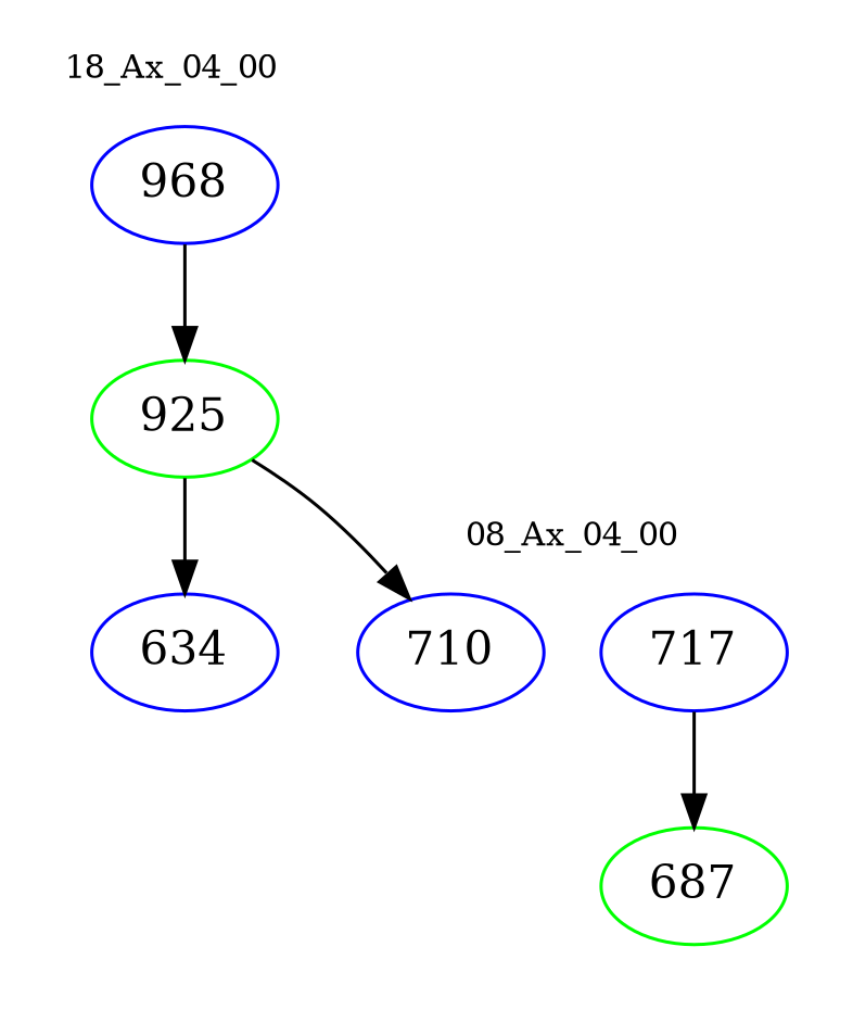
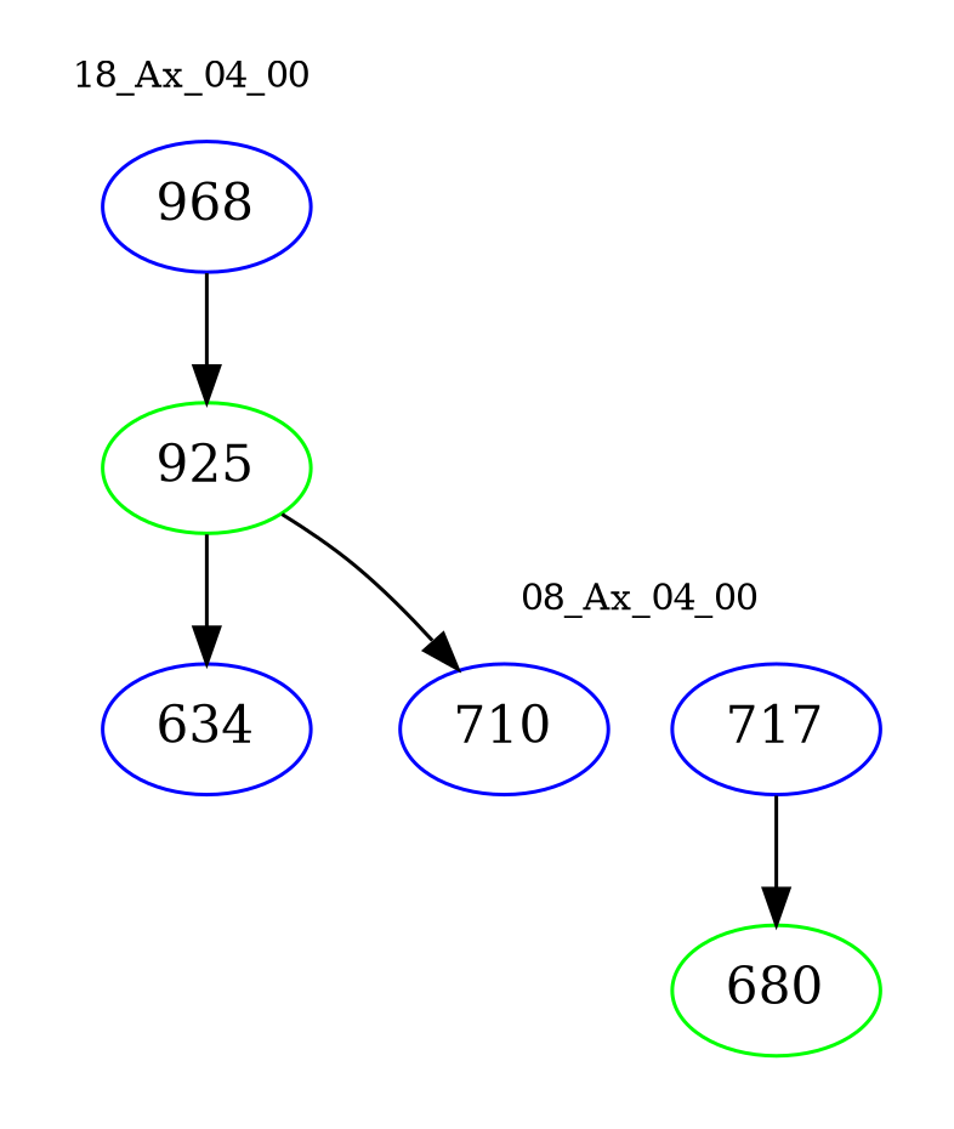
  digraph {
    node [color=blue]
    edge [color=black]
    n1 [label=717]
-   n2 [color=green label=687]
+   n2 [color=green label=680]
    n3 [label=710]
    n4 [label=968]
    n5 [color=green label=925]
    n6 [label=634]
    subgraph cluster_1 {
      color=white
      fontsize=10
      label="08_Ax_04_00"
      n1
      n2
      n3
    }
    subgraph cluster_2 {
      color=white
      fontsize=10
      label="18_Ax_04_00"
      n4
      n5
      n6
    }
    n1 -> n2
    n4 -> n5
    n5 -> n3
    n5 -> n6
  }
